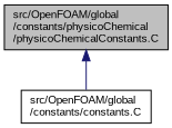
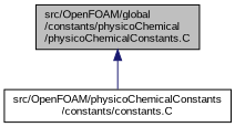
  digraph {
    fontname="Liberation Sans"
    node [color=black fontname="Liberation Sans" fontsize=10 shape=record]
    n1 [fillcolor=grey75 fontcolor=black height=0.2 label="src/OpenFOAM/global\l/constants/physicoChemical\l/physicoChemicalConstants.C" style=filled width=0.4]
-   n2 [height=0.2 label="src/OpenFOAM/global\l/constants/constants.C" width=0.4]
+   n2 [height=0.2 label="src/OpenFOAM/physicoChemicalConstants\l/constants/constants.C" width=0.4]
    n1 -> n2 [color=midnightblue dir=back fontname="Liberation Sans" fontsize=10 labelfontname=FreeSans labelfontsize=10 style=solid]
  }
